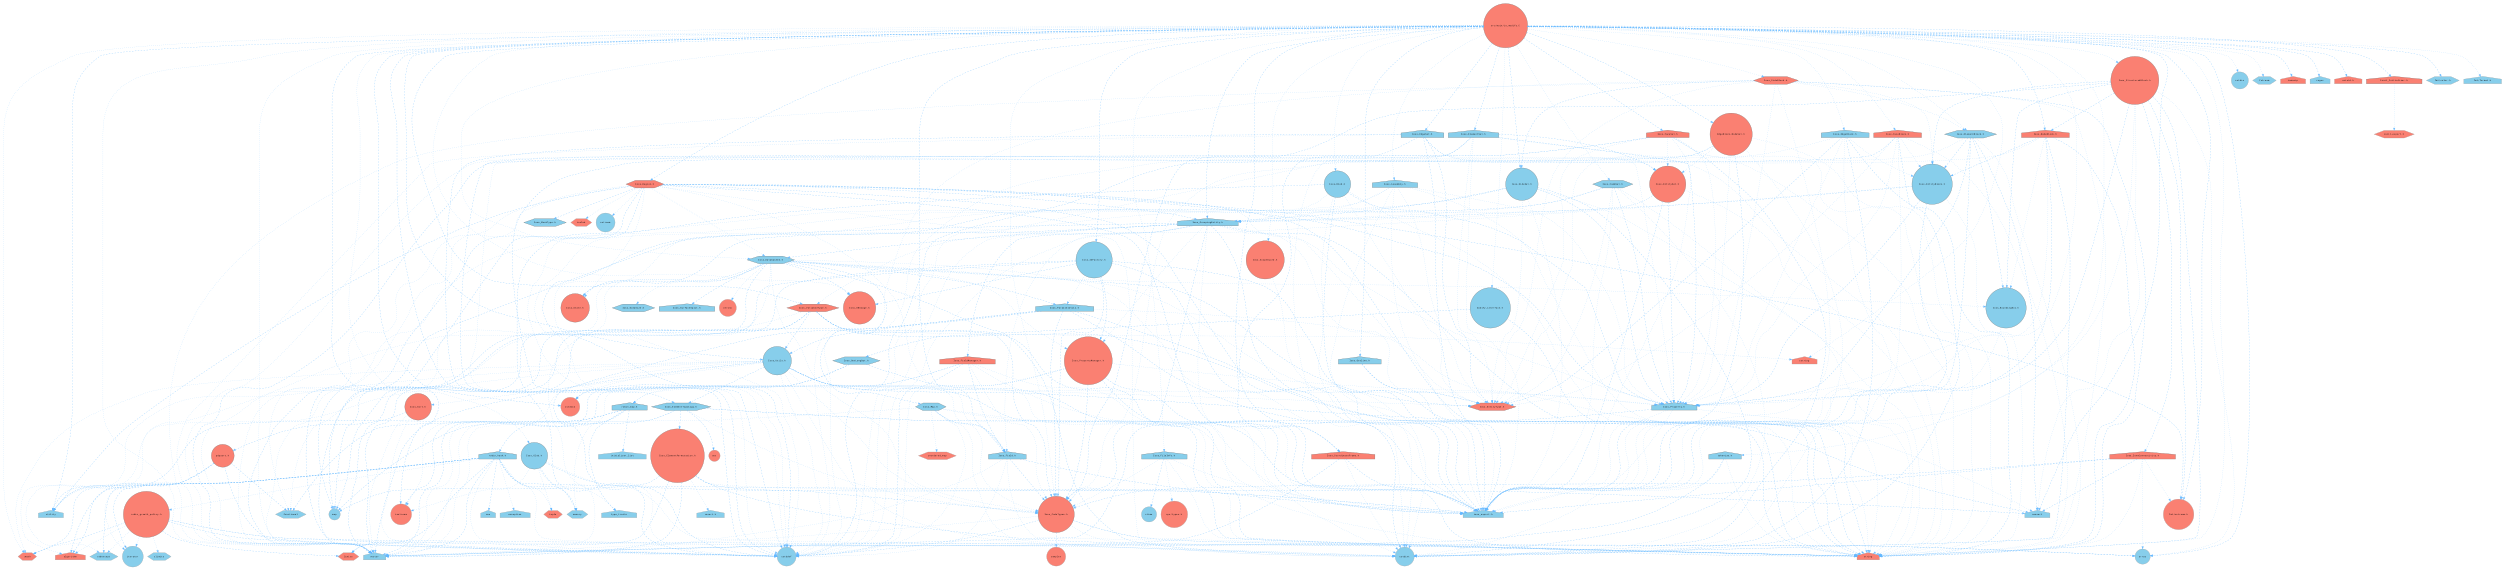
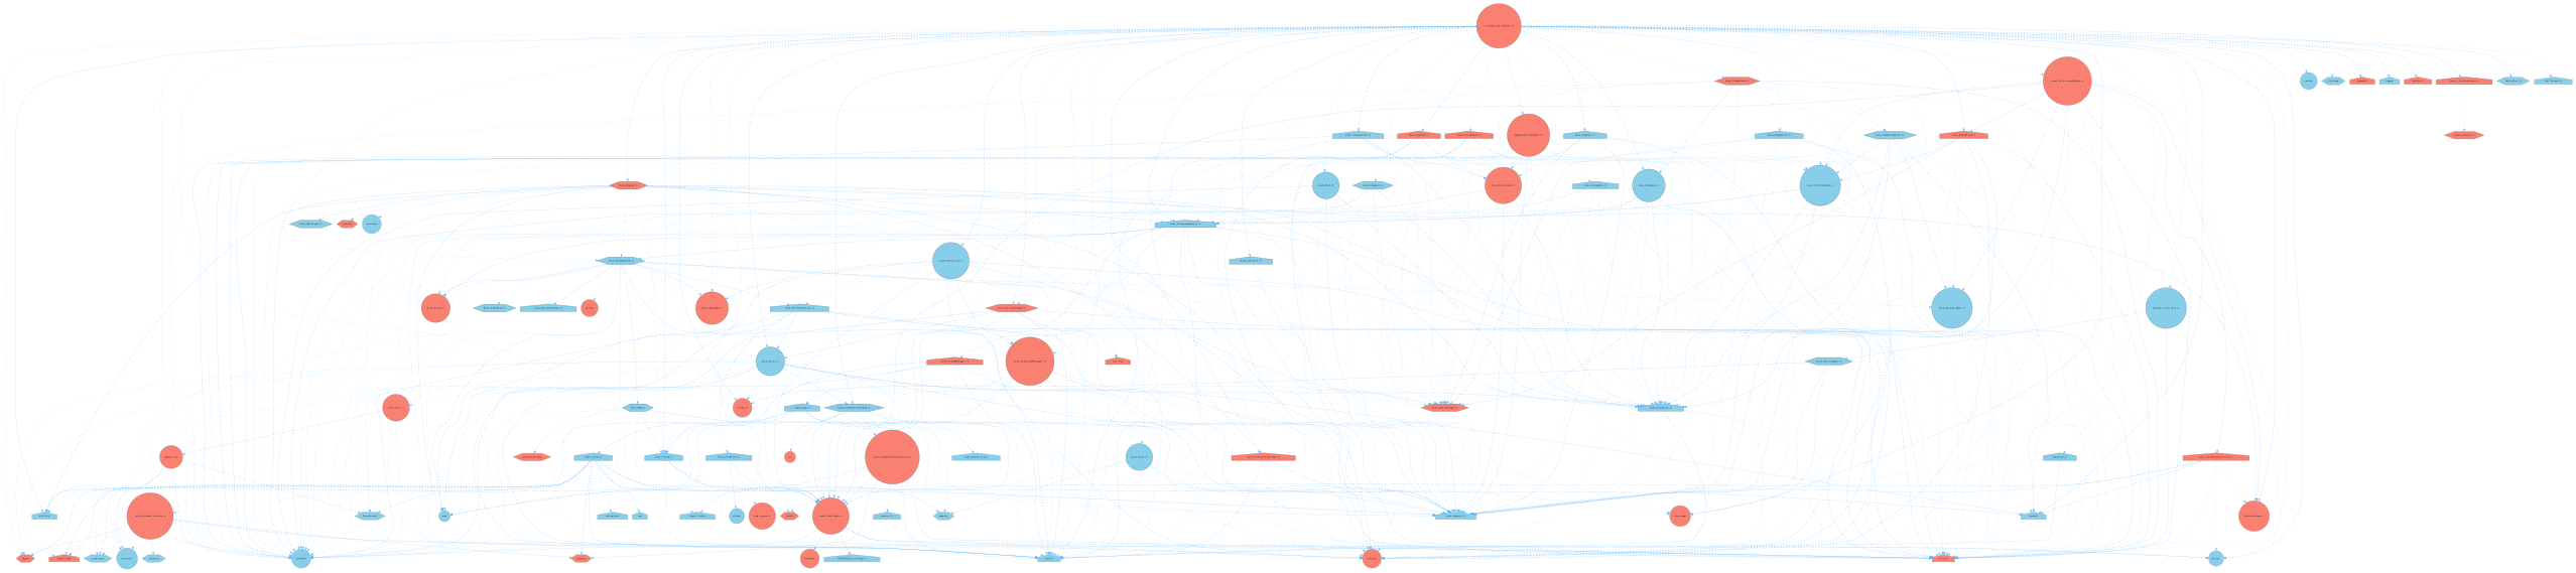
  digraph {
    fontname="Roboto Mono"
    node [color=grey40 fillcolor=skyblue fontname="Roboto Mono" fontsize=10 shape=house style=filled]
    edge [color=steelblue1 fontname="Roboto Mono" fontsize=10 labelfontname=Helvetica labelfontsize=10 style=dotted]
    n1 [color=gray40 fillcolor=salmon fontcolor=black height=0.2 label="src/main/io_modify.C" shape=circle width=0.4]
    n2 [height=0.2 label="modify_interface.h" shape=circle width=0.4]
    n3 [color=grey60 fillcolor=salmon height=0.2 label=cstdlib shape=circle width=0.4]
    n4 [color=grey60 fillcolor=salmon height=0.2 label=iostream shape=circle width=0.4]
    n5 [color=grey60 fillcolor=salmon height=0.2 label=string width=0.4]
    n6 [color=grey60 height=0.2 label=array shape=circle width=0.4]
    n7 [color=grey60 height=0.2 label=cassert width=0.4]
    n8 [color=grey60 fillcolor=salmon height=0.2 label=cmath shape=hexagon width=0.4]
    n9 [color=grey60 height=0.2 label=cstddef shape=circle width=0.4]
    n10 [color=grey60 height=0.2 label=cstdio shape=circle width=0.4]
    n11 [color=grey60 fillcolor=salmon height=0.2 label=cstring width=0.4]
    n12 [color=grey60 height=0.2 label=fstream shape=hexagon width=0.4]
    n13 [color=grey60 fillcolor=salmon height=0.2 label=iomanip width=0.4]
    n14 [color=grey60 height=0.2 label=regex width=0.4]
    n15 [color=grey60 fillcolor=salmon height=0.2 label="unistd.h" width=0.4]
    n16 [color=grey60 height=0.2 label=utility width=0.4]
    n17 [color=grey60 height=0.2 label=vector width=0.4]
    n18 [fillcolor=salmon height=0.2 label="Ionit_Initializer.h" width=0.4]
    n19 [height=0.2 label="Ioss_Assembly.h" width=0.4]
    n20 [height=0.2 label="Ioss_Property.h" width=0.4]
    n21 [height=0.2 label="Ioss_GroupingEntity.h" width=0.4]
    n22 [fillcolor=salmon height=0.2 label="Ioss_CodeTypes.h" shape=circle width=0.4]
    n23 [height=0.2 label="Ioss_DatabaseIO.h" shape=hexagon width=0.4]
    n24 [fillcolor=salmon height=0.2 label="Ioss_DBUsage.h" shape=circle width=0.4]
    n25 [height=0.2 label="Ioss_Field.h" width=0.4]
    n26 [height=0.2 label="Ioss_Utils.h" shape=circle width=0.4]
    n27 [height=0.2 label="Ioss_ElementTopology.h" shape=hexagon width=0.4]
    n28 [fillcolor=salmon height=0.2 label="Ioss_VariableType.h" shape=hexagon width=0.4]
    n29 [height=0.2 label="Ioss_Blob.h" shape=circle width=0.4]
    n30 [height=0.2 label="Ioss_CommSet.h" shape=hexagon width=0.4]
    n31 [fillcolor=salmon height=0.2 label="Ioss_CoordinateFrame.h" width=0.4]
    n32 [height=0.2 label="Ioss_EdgeBlock.h" width=0.4]
    n33 [height=0.2 label="Ioss_EdgeSet.h" width=0.4]
    n34 [height=0.2 label="Ioss_ElementBlock.h" shape=hexagon width=0.4]
    n35 [height=0.2 label="Ioss_ElementSet.h" width=0.4]
    n36 [fillcolor=salmon height=0.2 label="Ioss_FaceBlock.h" width=0.4]
    n37 [fillcolor=salmon height=0.2 label="Ioss_FaceSet.h" width=0.4]
    n38 [height=0.2 label="Ioss_FileInfo.h" width=0.4]
    n39 [height=0.2 label="Ioss_Getline.h" width=0.4]
    n40 [height=0.2 label="Ioss_Glob.h" shape=circle width=0.4]
    n41 [height=0.2 label="Ioss_IOFactory.h" shape=circle width=0.4]
    n42 [fillcolor=salmon height=0.2 label="Ioss_NodeBlock.h" width=0.4]
    n43 [fillcolor=salmon height=0.2 label="EdgeBlock_NodeSet.h" shape=circle width=0.4]
    n44 [fillcolor=salmon height=0.2 label="Ioss_Region.h" shape=hexagon width=0.4]
    n45 [color=grey60 fillcolor=salmon height=0.2 label="fmt/ostream.h" shape=circle width=0.4]
-   n46 [fillcolor=salmon height=0.2 label="Ioss_ScopeGuard.h" shape=circle width=0.4]
    n47 [fillcolor=salmon height=0.2 label="Ioss_SideBlock.h" shape=hexagon width=0.4]
    n48 [height=0.2 label="Ioss_SideSet.h" shape=circle width=0.4]
    n49 [fillcolor=salmon height=0.2 label="Ioss_StructuredBlock.h" shape=circle width=0.4]
    n50 [height=0.2 label="tokenize.h" width=0.4]
    n51 [color=grey60 height=0.2 label="fmt/color.h" shape=hexagon width=0.4]
    n52 [color=grey60 height=0.2 label="fmt/format.h" width=0.4]
    n53 [height=0.2 label="Ioss_GetLongOpt.h" shape=hexagon width=0.4]
    n54 [color=grey60 fillcolor=salmon height=0.2 label="ionit_export.h" shape=hexagon width=0.4]
    n55 [color=grey60 height=0.2 label="ioss_export.h" width=0.4]
    n56 [fillcolor=salmon height=0.2 label="Ioss_EntityType.h" shape=hexagon width=0.4]
-   n57 [color=grey60 height=0.2 label=cstdint shape=circle width=0.4]
+   n57 [color=grey60 fillcolor=salmon height=0.2 label=cstdint shape=circle width=0.4]
    n58 [fillcolor=salmon height=0.2 label="Ioss_PropertyManager.h" shape=circle width=0.4]
    n59 [fillcolor=salmon height=0.2 label="Ioss_State.h" shape=circle width=0.4]
    n60 [fillcolor=salmon height=0.2 label="Ioss_FieldManager.h" width=0.4]
+   n61 [color=grey60 height=0.2 label="SEACASIoss_config.h" width=0.4]
    n62 [color=grey60 fillcolor=salmon height=0.2 label=complex shape=circle width=0.4]
    n63 [height=0.2 label="Ioss_BoundingBox.h" shape=circle width=0.4]
    n64 [height=0.2 label="Ioss_DataSize.h" shape=hexagon width=0.4]
    n65 [height=0.2 label="Ioss_Map.h" shape=hexagon width=0.4]
    n66 [height=0.2 label="Ioss_ParallelUtils.h" width=0.4]
    n67 [color=grey60 height=0.2 label=map shape=circle width=0.4]
    n68 [height=0.2 label="Ioss_SurfaceSplit.h" width=0.4]
    n69 [color=grey60 fillcolor=salmon height=0.2 label=chrono shape=circle width=0.4]
    n70 [fillcolor=salmon height=0.2 label="Ioss_Sort.h" shape=circle width=0.4]
    n71 [color=grey60 fillcolor=salmon height=0.2 label=algorithm width=0.4]
    n72 [color=grey60 height=0.2 label=stdexcept shape=hexagon width=0.4]
    n73 [fillcolor=salmon height=0.2 label="Ioss_ElementPermutation.h" shape=circle width=0.4]
    n74 [color=grey60 fillcolor=salmon height=0.2 label=set shape=circle width=0.4]
    n75 [color=grey60 height=0.2 label=functional shape=hexagon width=0.4]
    n76 [height=0.2 label="Ioss_EntityBlock.h" shape=circle width=0.4]
    n77 [fillcolor=salmon height=0.2 label="Ioss_EntitySet.h" shape=circle width=0.4]
    n78 [color=grey60 height=0.2 label=ctime shape=circle width=0.4]
    n79 [color=grey60 fillcolor=salmon height=0.2 label="sys/types.h" shape=circle width=0.4]
    n80 [color=grey60 height=0.2 label=memory shape=hexagon width=0.4]
    n81 [color=grey60 fillcolor=salmon height=0.2 label=tuple shape=hexagon width=0.4]
    n82 [height=0.2 label="Ioss_MeshType.h" shape=hexagon width=0.4]
    n83 [color=grey60 fillcolor=salmon height=0.2 label=iosfwd shape=hexagon width=0.4]
    n84 [color=grey60 height=0.2 label=sstream shape=circle width=0.4]
    n85 [fillcolor=salmon height=0.2 label="Ioss_ZoneConnectivity.h" width=0.4]
    n86 [height=0.2 label="robin_map.h" width=0.4]
    n87 [color=grey60 fillcolor=salmon height=0.2 label=unordered_map shape=hexagon width=0.4]
    n88 [fillcolor=salmon height=0.2 label="pdqsort.h" shape=circle width=0.4]
    n89 [color=grey60 height=0.2 label="assert.h" width=0.4]
    n90 [color=grey60 fillcolor=salmon height=0.2 label=limits shape=hexagon width=0.4]
    n91 [color=grey60 height=0.2 label=iterator shape=circle width=0.4]
    n92 [color=grey60 height=0.2 label=initializer_list width=0.4]
    n93 [color=grey60 height=0.2 label=type_traits width=0.4]
    n94 [height=0.2 label="robin_hash.h" width=0.4]
    n95 [color=grey60 height=0.2 label=exception width=0.4]
    n96 [color=grey60 height=0.2 label=new width=0.4]
    n97 [fillcolor=salmon height=0.2 label="robin_growth_policy.h" shape=circle width=0.4]
    n98 [color=grey60 height=0.2 label=climits shape=hexagon width=0.4]
    n1 -> n2
    n1 -> n3 [style=dashed]
    n1 -> n4 [style=dashed]
    n1 -> n5
    n1 -> n6 [style=dashed]
    n1 -> n7 [style=dashed]
    n1 -> n8
    n1 -> n9
    n1 -> n10
    n1 -> n11
    n1 -> n12
    n1 -> n13 [style=dashed]
    n1 -> n14 [style=dashed]
    n1 -> n15 [style=dashed]
    n1 -> n16 [style=dashed]
    n1 -> n17
    n1 -> n18 [style=dashed]
    n1 -> n19
    n1 -> n20
    n1 -> n21 [style=dashed]
    n1 -> n22
    n1 -> n23
    n1 -> n24
    n1 -> n25 [style=dashed]
    n1 -> n26 [style=dashed]
    n1 -> n27 [style=dashed]
    n1 -> n28 [style=dashed]
    n1 -> n29
    n1 -> n30
    n1 -> n31 [style=dashed]
    n1 -> n32
    n1 -> n33 [style=dashed]
    n1 -> n34
    n1 -> n35 [style=dashed]
    n1 -> n36
    n1 -> n37 [style=dashed]
    n1 -> n38
    n1 -> n39 [style=dashed]
    n1 -> n40
    n1 -> n41 [style=dashed]
    n1 -> n42 [style=dashed]
    n1 -> n43 [style=dashed]
    n1 -> n44 [style=dashed]
    n1 -> n45 [style=dashed]
-   n1 -> n46
    n1 -> n47
    n1 -> n48 [style=dashed]
    n1 -> n49
    n1 -> n50
    n1 -> n51 [style=dashed]
    n1 -> n52
    n2 -> n5 [style=dashed]
    n2 -> n53 [style=dashed]
    n18 -> n54
    n19 -> n5
    n19 -> n9
    n19 -> n20
    n19 -> n21
    n19 -> n55
    n19 -> n56
    n19 -> n57
    n20 -> n5
    n20 -> n17 [style=dashed]
    n20 -> n55
    n20 -> n57
    n21 -> n5 [style=dashed]
    n21 -> n9
    n21 -> n17 [style=dashed]
    n21 -> n20
    n21 -> n22 [style=dashed]
    n21 -> n23 [style=dashed]
    n21 -> n25
    n21 -> n28
    n21 -> n55 [style=dashed]
    n21 -> n56
    n21 -> n57
    n21 -> n58
    n21 -> n59 [style=dashed]
    n21 -> n60 [style=dashed]
    n22 -> n5
    n22 -> n6 [style=dashed]
    n22 -> n9 [style=dashed]
    n22 -> n17
    n22 -> n57
+   n22 -> n61 [style=dashed]
    n22 -> n62 [style=dashed]
    n23 -> n5
    n23 -> n9
    n23 -> n16
    n23 -> n17
    n23 -> n22
    n23 -> n24 [style=dashed]
    n23 -> n55
    n23 -> n56 [style=dashed]
    n23 -> n57 [style=dashed]
    n23 -> n58
    n23 -> n59 [style=dashed]
    n23 -> n63
    n23 -> n64
    n23 -> n65 [style=dashed]
    n23 -> n66 [style=dashed]
    n23 -> n67 [style=dashed]
    n23 -> n68 [style=dashed]
    n23 -> n69
    n25 -> n5
    n25 -> n9
    n25 -> n17
    n25 -> n22 [style=dashed]
    n25 -> n55 [style=dashed]
    n26 -> n3
    n26 -> n4
    n26 -> n5 [style=dashed]
    n26 -> n7 [style=dashed]
    n26 -> n8
    n26 -> n9
    n26 -> n17 [style=dashed]
    n26 -> n20
    n26 -> n22
    n26 -> n25
    n26 -> n27 [style=dashed]
    n26 -> n55
    n26 -> n56
    n26 -> n57
    n26 -> n70
    n26 -> n71
    n26 -> n72
    n27 -> n5 [style=dashed]
    n27 -> n17
    n27 -> n22
    n27 -> n55
    n27 -> n67 [style=dashed]
    n27 -> n73 [style=dashed]
    n27 -> n74 [style=dashed]
    n28 -> n5 [style=dashed]
    n28 -> n11
    n28 -> n17 [style=dashed]
    n28 -> n22 [style=dashed]
    n28 -> n26 [style=dashed]
    n28 -> n55 [style=dashed]
    n28 -> n67 [style=dashed]
    n28 -> n75
    n29 -> n5
    n29 -> n9 [style=dashed]
    n29 -> n20 [style=dashed]
    n29 -> n21
    n29 -> n55 [style=dashed]
    n29 -> n56
    n29 -> n57
    n30 -> n5
    n30 -> n9 [style=dashed]
    n30 -> n20 [style=dashed]
    n30 -> n21
    n30 -> n55
    n30 -> n56
    n30 -> n57
    n31 -> n17 [style=dashed]
    n31 -> n55 [style=dashed]
    n31 -> n57
    n32 -> n5 [style=dashed]
    n32 -> n9
    n32 -> n20
    n32 -> n55
    n32 -> n56 [style=dashed]
    n32 -> n57 [style=dashed]
    n32 -> n76
    n33 -> n5
    n33 -> n9 [style=dashed]
    n33 -> n17
    n33 -> n20
    n33 -> n55 [style=dashed]
    n33 -> n56 [style=dashed]
    n33 -> n57 [style=dashed]
    n33 -> n77
    n34 -> n5
    n34 -> n7 [style=dashed]
    n34 -> n20 [style=dashed]
    n34 -> n22
    n34 -> n55 [style=dashed]
    n34 -> n63 [style=dashed]
    n34 -> n76 [style=dashed]
    n35 -> n5
    n35 -> n9 [style=dashed]
    n35 -> n17
    n35 -> n20 [style=dashed]
    n35 -> n55
    n35 -> n56
    n35 -> n57
    n35 -> n77 [style=dashed]
    n36 -> n5
    n36 -> n9 [style=dashed]
    n36 -> n20
    n36 -> n55
    n36 -> n56
    n36 -> n57 [style=dashed]
    n36 -> n76
    n37 -> n5
    n37 -> n9
    n37 -> n17 [style=dashed]
    n37 -> n20
    n37 -> n55
    n37 -> n56
    n37 -> n57 [style=dashed]
    n37 -> n77
    n38 -> n5
    n38 -> n22
    n38 -> n55
    n38 -> n78 [style=dashed]
    n38 -> n79
    n39 -> n55 [style=dashed]
    n40 -> n4
    n40 -> n5
    n40 -> n17
    n40 -> n55 [style=dashed]
    n40 -> n80 [style=dashed]
    n40 -> n81
    n41 -> n5 [style=dashed]
    n41 -> n17 [style=dashed]
    n41 -> n22 [style=dashed]
    n41 -> n24 [style=dashed]
    n41 -> n55 [style=dashed]
    n41 -> n58 [style=dashed]
    n41 -> n66
    n41 -> n67 [style=dashed]
    n42 -> n5 [style=dashed]
    n42 -> n9
    n42 -> n20
    n42 -> n55 [style=dashed]
-   n39 -> n56 [style=dashed]
+   n42 -> n56 [style=dashed]
    n42 -> n57 [style=dashed]
    n42 -> n63
    n42 -> n76 [style=dashed]
    n43 -> n5
    n43 -> n9 [style=dashed]
    n43 -> n20
    n43 -> n55 [style=dashed]
    n43 -> n56
    n43 -> n57
    n43 -> n77
    n44 -> n5 [style=dashed]
    n44 -> n9 [style=dashed]
    n44 -> n16 [style=dashed]
    n44 -> n17
    n44 -> n20 [style=dashed]
    n44 -> n21 [style=dashed]
    n44 -> n23
    n44 -> n25
    n44 -> n31 [style=dashed]
    n44 -> n45 [style=dashed]
    n44 -> n55 [style=dashed]
    n44 -> n56
    n44 -> n57
    n44 -> n59
    n44 -> n67 [style=dashed]
    n44 -> n75
    n44 -> n82 [style=dashed]
    n44 -> n83
    n44 -> n84
-   n46 -> n55
    n47 -> n5 [style=dashed]
    n47 -> n9
    n47 -> n17
    n47 -> n20
    n47 -> n34
    n47 -> n48 [style=dashed]
    n47 -> n55
    n47 -> n56
    n47 -> n57
    n47 -> n76
    n48 -> n5
    n48 -> n9
    n48 -> n17
    n48 -> n20 [style=dashed]
    n48 -> n21 [style=dashed]
    n48 -> n55
    n48 -> n56
    n48 -> n57 [style=dashed]
    n49 -> n5 [style=dashed]
    n49 -> n6
    n49 -> n7
    n49 -> n20 [style=dashed]
    n49 -> n22 [style=dashed]
    n49 -> n42 [style=dashed]
    n49 -> n45 [style=dashed]
    n49 -> n55
    n49 -> n63 [style=dashed]
    n49 -> n76 [style=dashed]
    n49 -> n85 [style=dashed]
    n50 -> n5
    n50 -> n17 [style=dashed]
    n50 -> n55
    n53 -> n3 [style=dashed]
    n53 -> n4 [style=dashed]
    n53 -> n55 [style=dashed]
    n58 -> n5 [style=dashed]
    n58 -> n9
    n58 -> n17
    n58 -> n20
    n58 -> n22 [style=dashed]
    n58 -> n55 [style=dashed]
    n58 -> n86
    n60 -> n5
    n60 -> n9 [style=dashed]
    n60 -> n17 [style=dashed]
    n60 -> n22
    n60 -> n25 [style=dashed]
    n60 -> n55
    n60 -> n86
    n63 -> n55
    n65 -> n5
    n65 -> n9
    n65 -> n17
    n65 -> n22
    n65 -> n25 [style=dashed]
    n65 -> n55
    n65 -> n57
    n65 -> n87
    n66 -> n5 [style=dashed]
    n66 -> n7
    n66 -> n9 [style=dashed]
    n66 -> n17 [style=dashed]
    n66 -> n22 [style=dashed]
    n66 -> n26 [style=dashed]
    n66 -> n55 [style=dashed]
    n70 -> n9
    n70 -> n17
    n70 -> n88 [style=dashed]
    n73 -> n5 [style=dashed]
    n73 -> n17 [style=dashed]
    n73 -> n22 [style=dashed]
    n73 -> n55
    n73 -> n67 [style=dashed]
    n73 -> n89
    n73 -> n90 [style=dashed]
    n76 -> n5
    n76 -> n9
    n76 -> n20 [style=dashed]
    n76 -> n21 [style=dashed]
    n76 -> n55 [style=dashed]
    n77 -> n5
    n77 -> n9
    n77 -> n20 [style=dashed]
    n77 -> n21
    n77 -> n55 [style=dashed]
    n85 -> n5
    n85 -> n6
    n85 -> n7 [style=dashed]
    n85 -> n22 [style=dashed]
    n85 -> n45
    n85 -> n55 [style=dashed]
    n86 -> n16 [style=dashed]
    n86 -> n75 [style=dashed]
    n86 -> n80
    n86 -> n92 [style=dashed]
    n86 -> n93 [style=dashed]
    n86 -> n94 [style=dashed]
    n88 -> n9 [style=dashed]
    n88 -> n16 [style=dashed]
    n88 -> n71 [style=dashed]
    n88 -> n75 [style=dashed]
    n88 -> n91
    n94 -> n7 [style=dashed]
    n94 -> n8 [style=dashed]
    n94 -> n9
    n94 -> n16
    n94 -> n17 [style=dashed]
    n94 -> n57
    n94 -> n71 [style=dashed]
    n94 -> n72 [style=dashed]
    n94 -> n80 [style=dashed]
    n94 -> n81
    n94 -> n90 [style=dashed]
    n94 -> n91 [style=dashed]
    n94 -> n93
    n94 -> n95
    n94 -> n96 [style=dashed]
    n94 -> n97
    n97 -> n6 [style=dashed]
    n97 -> n8 [style=dashed]
    n97 -> n9 [style=dashed]
    n97 -> n57
    n97 -> n71
    n97 -> n72
    n97 -> n90 [style=dashed]
    n97 -> n91
    n97 -> n98
  }
